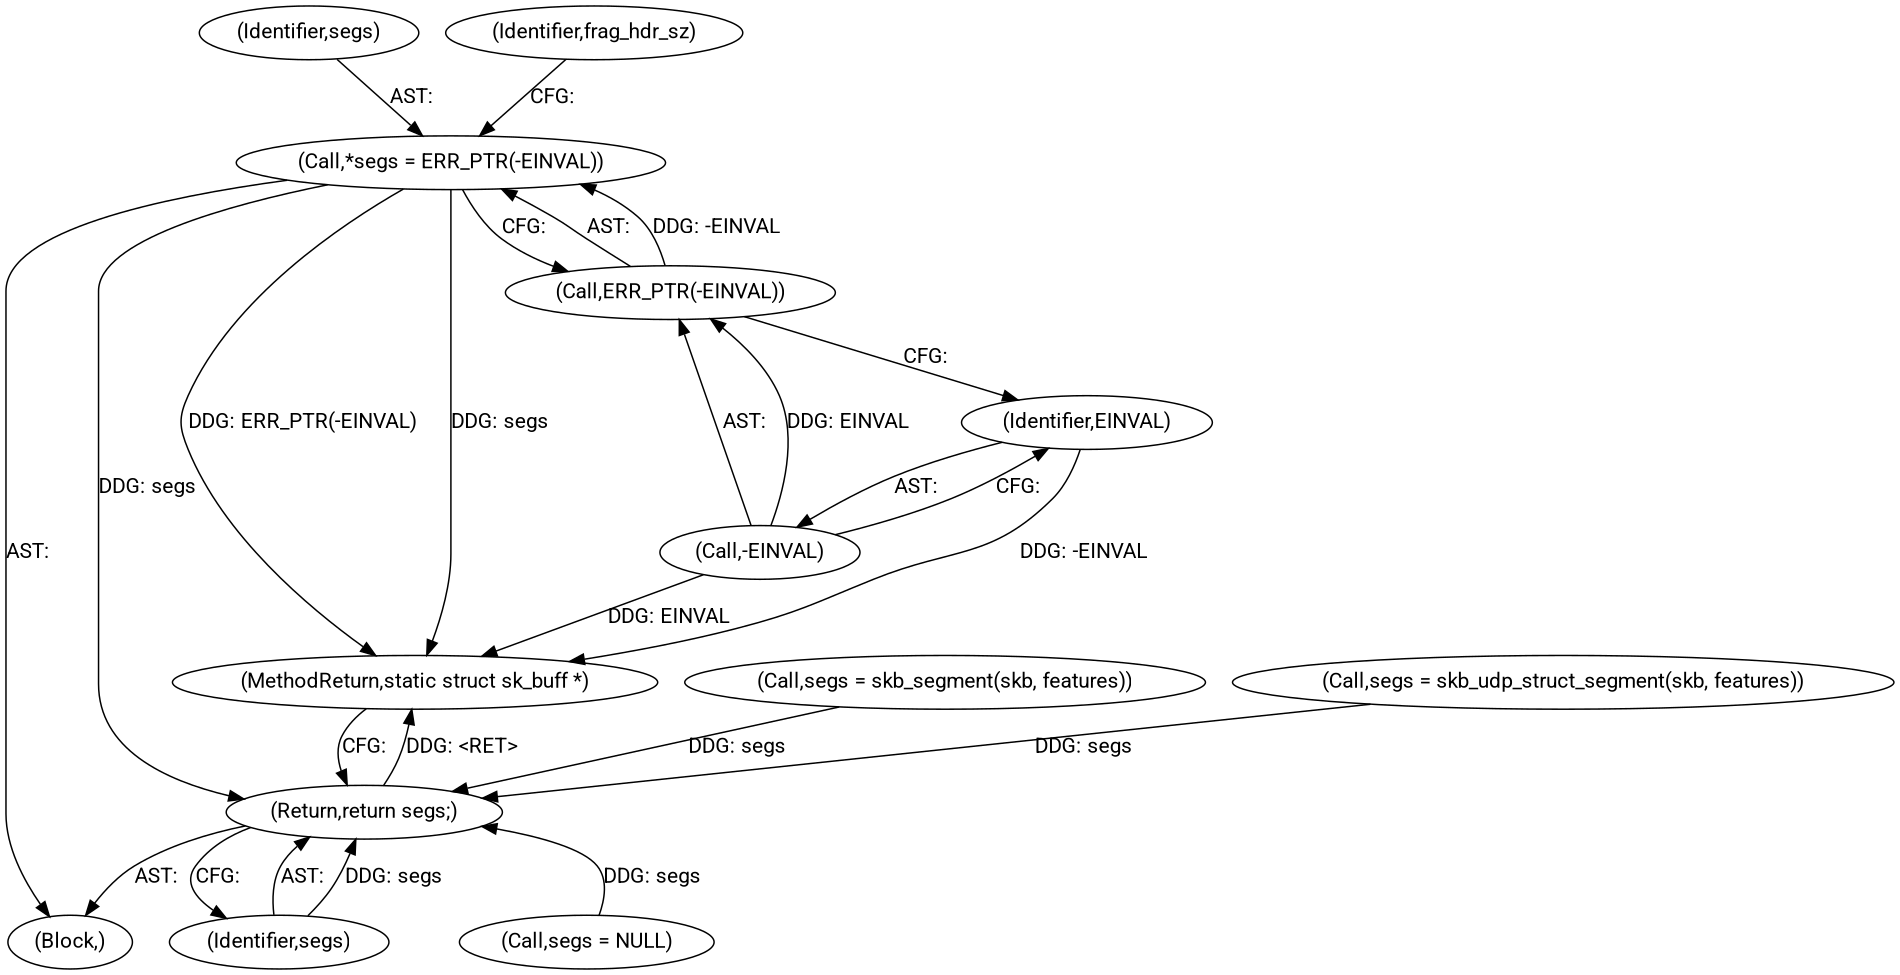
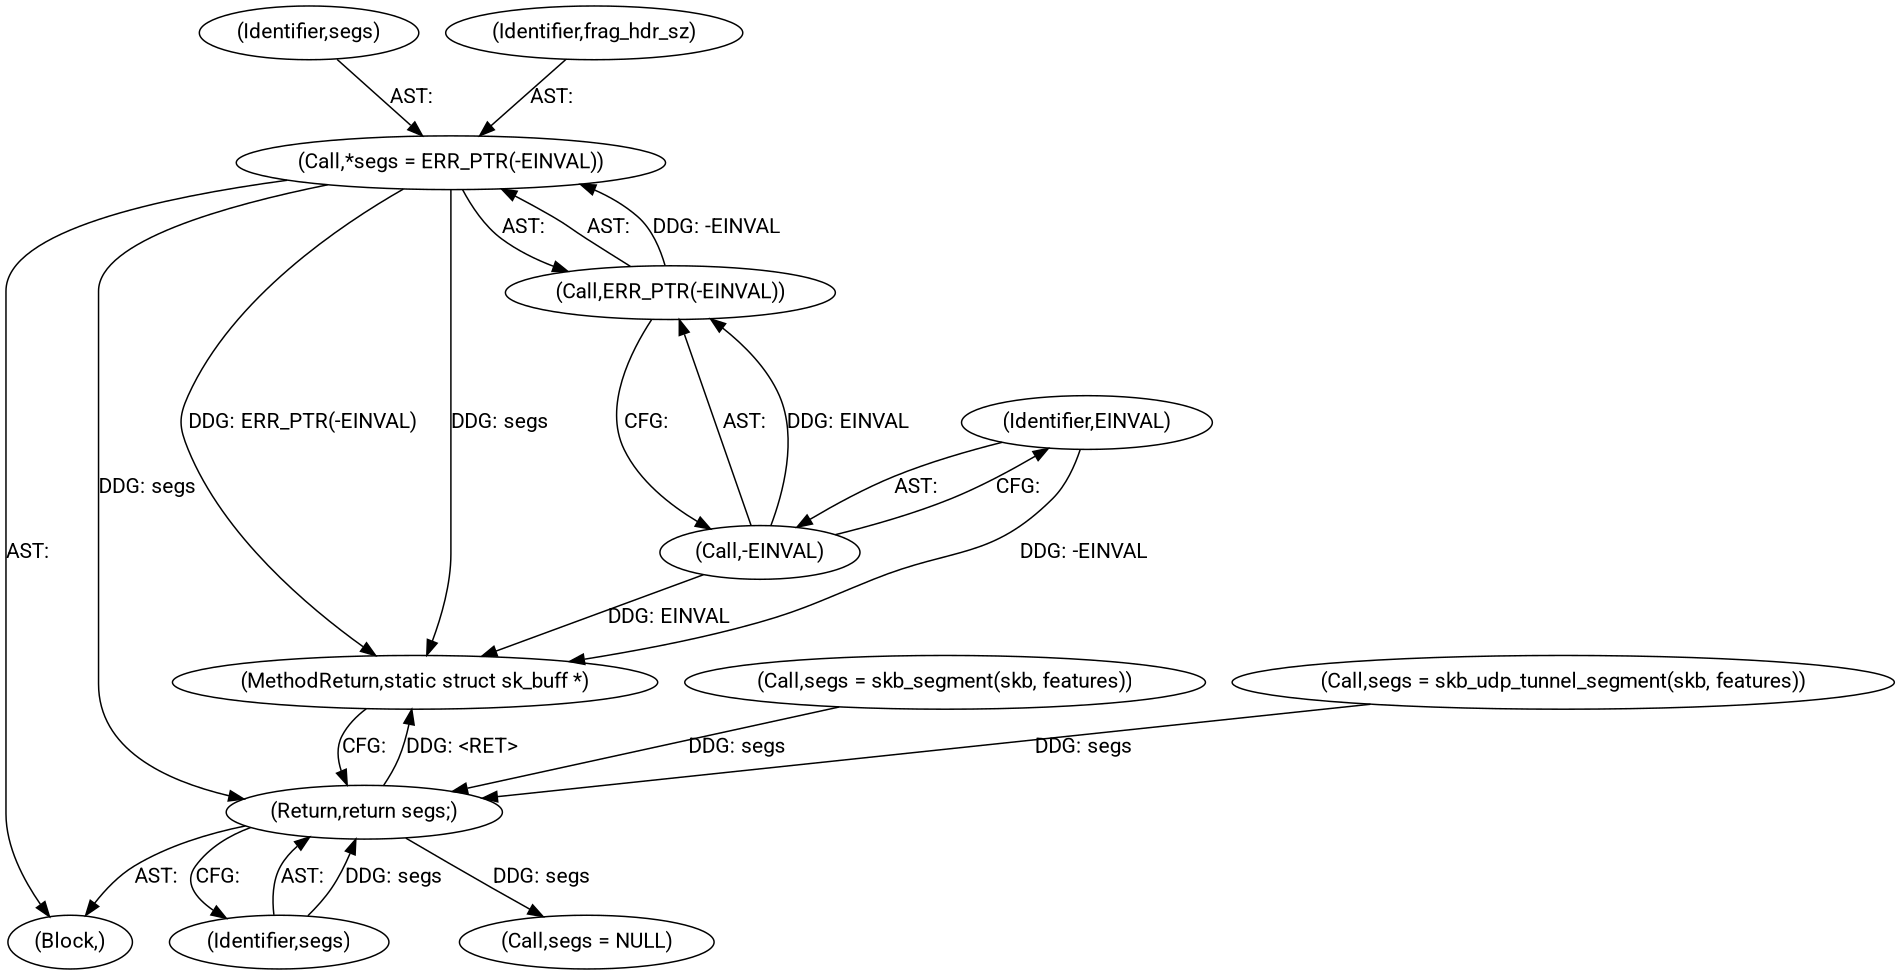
  digraph {
    fontname=Roboto
    node [fontname=Roboto]
    edge [fontname=Roboto]
    n1 [label="(Call,*segs = ERR_PTR(-EINVAL))"]
    n2 [label="(Call,ERR_PTR(-EINVAL))"]
    n3 [label="(Return,return segs;)"]
    n4 [label="(MethodReturn,static struct sk_buff *)"]
    n5 [label="(Block,)"]
    n6 [label="(Call,-EINVAL)"]
    n7 [label="(Identifier,segs)"]
    n8 [label="(Identifier,EINVAL)"]
    n9 [label="(Call,segs = skb_segment(skb, features))"]
    n10 [label="(Identifier,segs)"]
    n11 [label="(Call,segs = NULL)"]
    n12 [label="(Identifier,frag_hdr_sz)"]
-   n13 [label="(Call,segs = skb_udp_struct_segment(skb, features))"]
-   n1 -> n2 [label="CFG: "]
+   n13 [label="(Call,segs = skb_udp_tunnel_segment(skb, features))"]
+   n1 -> n2 [label="AST: "]
    n1 -> n3 [label="DDG: segs"]
    n1 -> n4 [label="DDG: ERR_PTR(-EINVAL)"]
    n1 -> n4 [label="DDG: segs"]
    n1 -> n5 [label="AST: "]
    n2 -> n1 [label="AST: "]
    n2 -> n1 [label="DDG: -EINVAL"]
-   n2 -> n8 [label="CFG: "]
+   n2 -> n6 [label="CFG: "]
    n3 -> n4 [label="DDG: <RET>"]
    n3 -> n5 [label="AST: "]
    n3 -> n7 [label="CFG: "]
    n4 -> n3 [label="CFG: "]
    n6 -> n2 [label="AST: "]
    n6 -> n2 [label="DDG: EINVAL"]
    n6 -> n4 [label="DDG: EINVAL"]
    n6 -> n8 [label="CFG: "]
    n7 -> n3 [label="AST: "]
    n7 -> n3 [label="DDG: segs"]
    n8 -> n4 [label="DDG: -EINVAL"]
    n8 -> n6 [label="AST: "]
    n9 -> n3 [label="DDG: segs"]
    n10 -> n1 [label="AST: "]
-   n11 -> n3 [label="DDG: segs"]
-   n12 -> n1 [label="CFG: "]
+   n3 -> n11 [label="DDG: segs"]
+   n12 -> n1 [label="AST: "]
    n13 -> n3 [label="DDG: segs"]
  }
